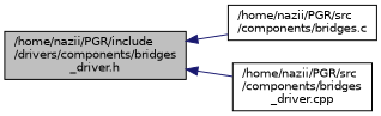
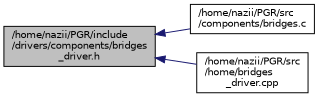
  digraph {
    rankdir=LR
    node [color=black fillcolor=white fontname=Helvetica fontsize=10 shape=record style=filled]
    edge [color=midnightblue dir=back fontname=Helvetica fontsize=10 labelfontname=Helvetica labelfontsize=10 style=solid]
    n1 [fillcolor=grey75 fontcolor=black height=0.2 label="/home/nazii/PGR/include\l/drivers/components/bridges\l_driver.h" width=0.4]
    n2 [height=0.2 label="/home/nazii/PGR/src\l/components/bridges.c" width=0.4]
-   n3 [height=0.2 label="/home/nazii/PGR/src\l/components/bridges\l_driver.cpp" width=0.4]
+   n3 [height=0.2 label="/home/nazii/PGR/src\l/home/bridges\l_driver.cpp" width=0.4]
    n1 -> n2
    n1 -> n3
  }
